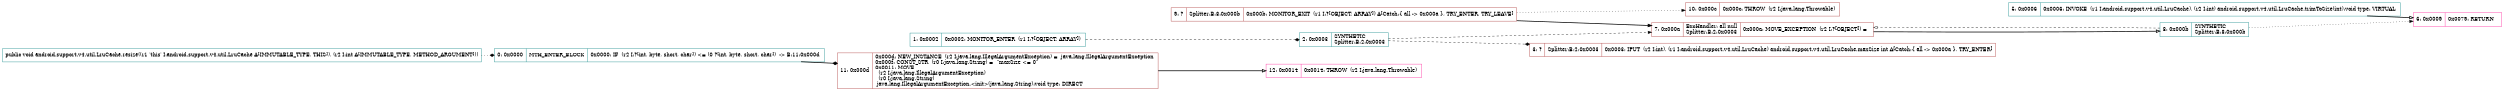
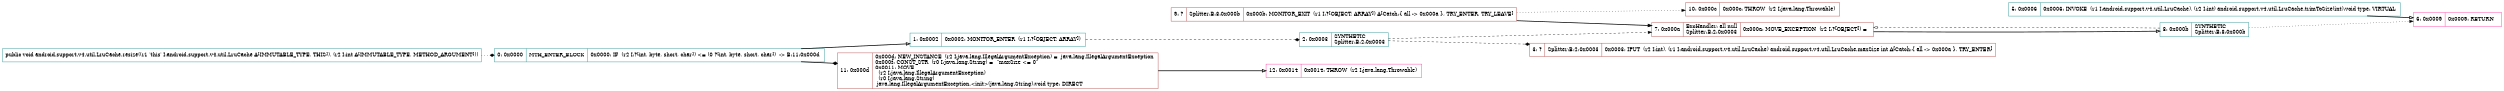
  digraph {
    rankdir=LR
    node [color=teal shape=record]
    edge [arrowhead=onormal style=bold]
    n1 [label="{0\:\ 0x0000|MTH_ENTER_BLOCK\l|0x0000: IF  (r2 I:?[int, byte, short, char]) \<= (0 ?[int, byte, short, char])  \-\> B:11:0x000d \l}"]
    n2 [label="{1\:\ 0x0002|0x0002: MONITOR_ENTER  (r1 I:?[OBJECT, ARRAY]) \l}"]
    n3 [color=brown label="{11\:\ 0x000d|0x000d: NEW_INSTANCE  (r2 I:java.lang.IllegalArgumentException) =  java.lang.IllegalArgumentException \l0x000f: CONST_STR  (r0 I:java.lang.String) =  \"maxSize \<= 0\" \l0x0011: MOVE  \l  (r2 I:java.lang.IllegalArgumentException)\l  (r0 I:java.lang.String)\l java.lang.IllegalArgumentException.\<init\>(java.lang.String):void type: DIRECT \l}"]
    n4 [label="{2\:\ 0x0003|SYNTHETIC\lSplitter:B:2:0x0003\l}"]
    n5 [color=deeppink label="{12\:\ 0x0014|0x0014: THROW  (r2 I:java.lang.Throwable) \l}"]
    n6 [color=brown label="{3\:\ ?|Splitter:B:2:0x0003\l|0x0003: IPUT  (r2 I:int), (r1 I:android.support.v4.util.LruCache) android.support.v4.util.LruCache.maxSize int A[Catch:\{ all \-\> 0x000a \}, TRY_ENTER]\l}"]
    n7 [color=brown label="{7\:\ 0x000a|ExcHandler: all null\lSplitter:B:2:0x0003\l|0x000a: MOVE_EXCEPTION  (r2 I:?[OBJECT]) =  \l}"]
    n8 [label="{8\:\ 0x000b|SYNTHETIC\lSplitter:B:8:0x000b\l}"]
    n9 [label="{5\:\ 0x0006|0x0006: INVOKE  (r1 I:android.support.v4.util.LruCache), (r2 I:int) android.support.v4.util.LruCache.trimToSize(int):void type: VIRTUAL \l}"]
-   n10 [color=deeppink label="{6\:\ 0x0009|0x0079: RETURN   \l}"]
+   n10 [color=deeppink label="{6\:\ 0x0009|0x0009: RETURN   \l}"]
    n11 [color=brown label="{9\:\ ?|Splitter:B:8:0x000b\l|0x000b: MONITOR_EXIT  (r1 I:?[OBJECT, ARRAY]) A[Catch:\{ all \-\> 0x000a \}, TRY_ENTER, TRY_LEAVE]\l}"]
    n12 [color=brown label="{10\:\ 0x000c|0x000c: THROW  (r2 I:java.lang.Throwable) \l}"]
    n13 [label="{public void android.support.v4.util.LruCache.resize((r1 'this' I:android.support.v4.util.LruCache A[IMMUTABLE_TYPE, THIS]), (r2 I:int A[IMMUTABLE_TYPE, METHOD_ARGUMENT])) }"]
+   n1 -> n2
    n1 -> n3 [arrowhead=diamond]
    n2 -> n4 [arrowhead=diamond style=dashed]
    n3 -> n5
    n4 -> n6 [arrowhead=diamond style=dashed]
    n4 -> n7 [arrowhead=normal style=dashed]
    n7 -> n8
    n8 -> n7 [style=dashed]
    n8 -> n10 [arrowhead=normal style=dotted]
    n9 -> n10
    n11 -> n7 [arrowhead=normal]
    n11 -> n12 [arrowhead=normal style=dotted]
    n13 -> n1 [arrowhead=diamond style=dotted]
  }
